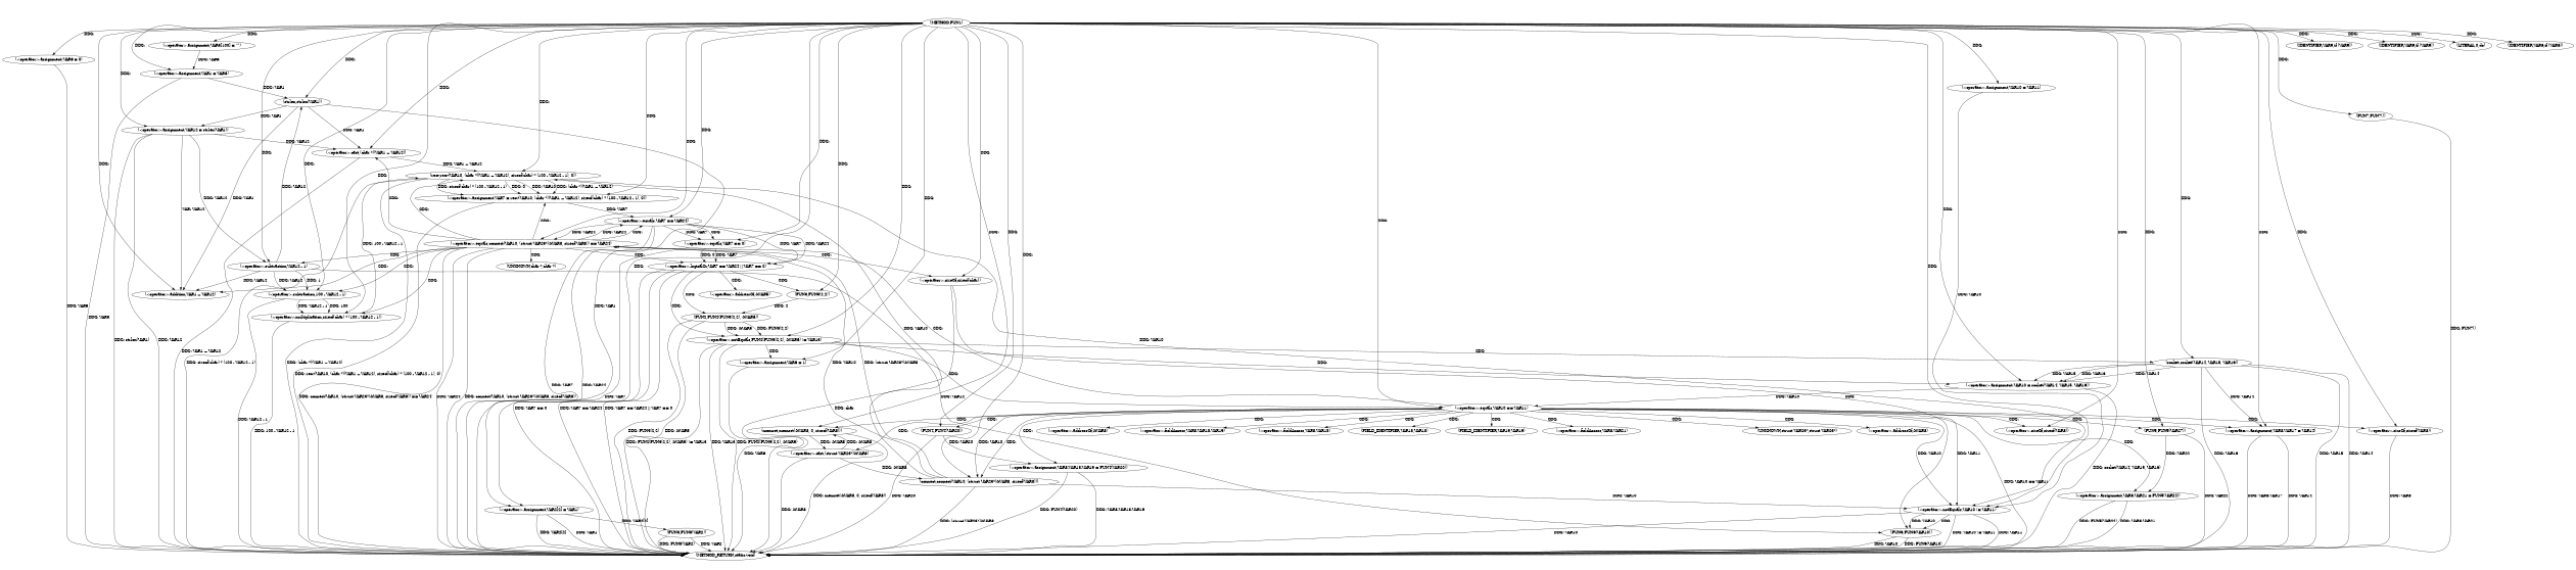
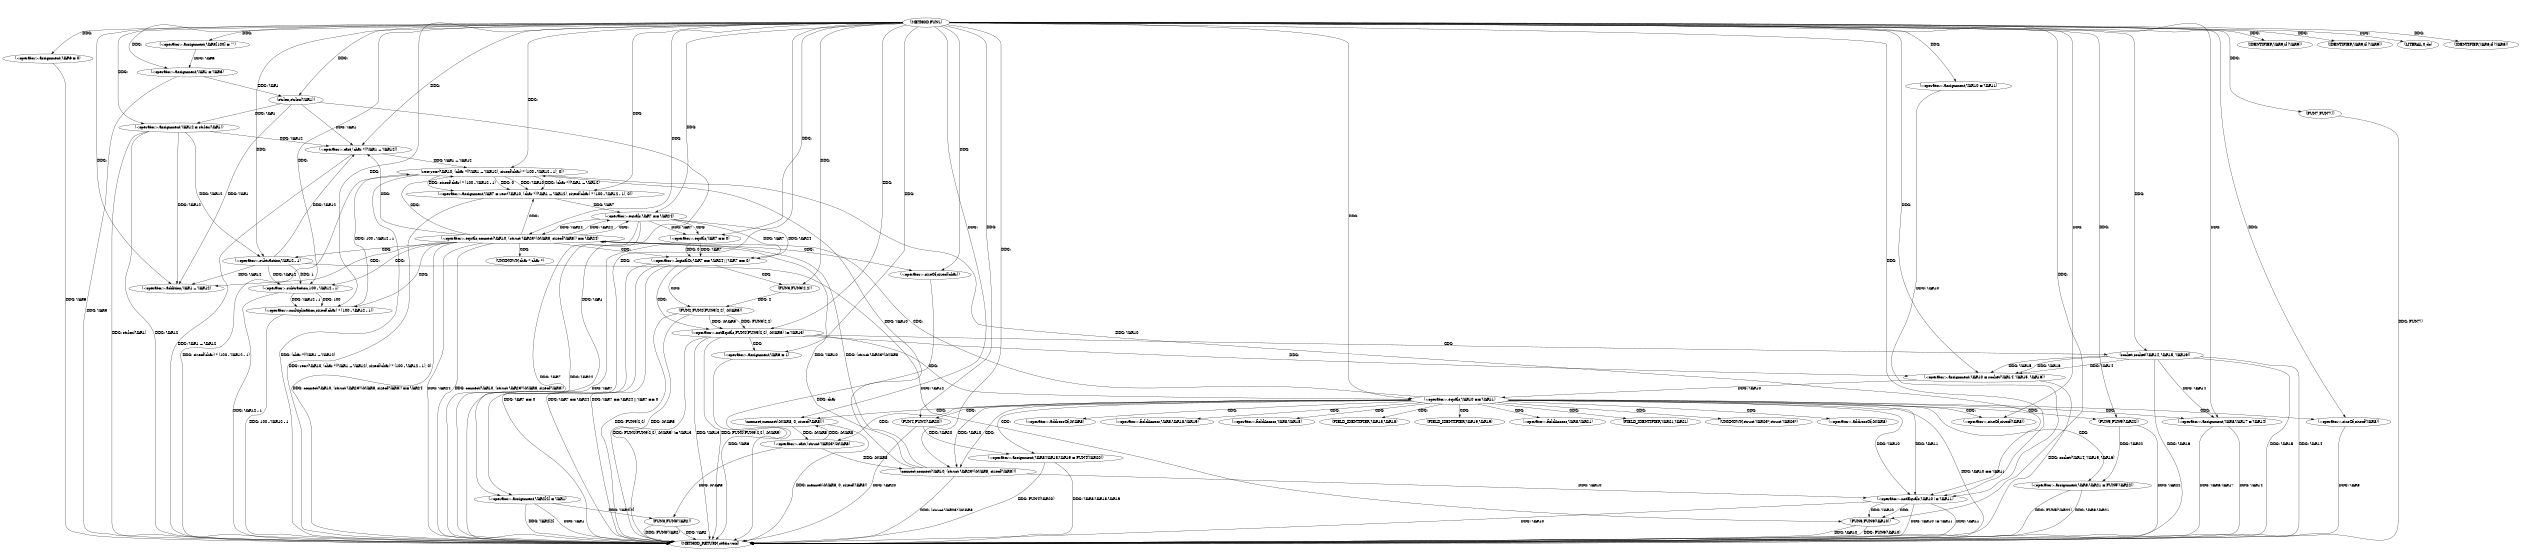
  digraph {
    n1 [label="(METHOD,FUN1)"]
    n2 [label="(<operator>.assignment,VAR3[100] = \"\")"]
    n3 [label="(<operator>.assignment,VAR1 = VAR3)"]
    n4 [label="(<operator>.assignment,VAR6 = 0)"]
    n5 [label="(<operator>.assignment,VAR10 = VAR11)"]
    n6 [label="(<operator>.assignment,VAR12 = strlen(VAR1))"]
    n7 [label="(strlen,strlen(VAR1))"]
    n8 [label="(<operator>.notEquals,FUN2(FUN3(2,2), &VAR5) != VAR13)"]
    n9 [label="(FUN3,FUN3(2,2))"]
    n10 [label="(<operator>.assignment,VAR6 = 1)"]
    n11 [label="(<operator>.assignment,VAR10 = socket(VAR14, VAR15, VAR16))"]
    n12 [label="(socket,socket(VAR14, VAR15, VAR16))"]
    n13 [label="(<operator>.equals,VAR10 == VAR11)"]
    n14 [label="(memset,memset(&VAR8, 0, sizeof(VAR8)))"]
    n15 [label="(<operator>.sizeOf,sizeof(VAR8))"]
    n16 [label="(<operator>.assignment,VAR8.VAR17 = VAR14)"]
    n17 [label="(FUN4,FUN4(VAR20))"]
-   n18 [label="(FUN5,FUN5(VAR27))"]
+   n18 [label="(FUN5,FUN5(VAR22))"]
    n19 [label="(<operator>.equals,connect(VAR10, (struct VAR23*)&VAR8, sizeof(VAR8)) == VAR24)"]
    n20 [label="(connect,connect(VAR10, (struct VAR23*)&VAR8, sizeof(VAR8)))"]
    n21 [label="(<operator>.sizeOf,sizeof(VAR8))"]
    n22 [label="(<operator>.assignment,VAR7 = recv(VAR10, (char *)(VAR1 + VAR12), sizeof(char) * (100 - VAR12 - 1), 0))"]
    n23 [label="(recv,recv(VAR10, (char *)(VAR1 + VAR12), sizeof(char) * (100 - VAR12 - 1), 0))"]
    n24 [label="(<operator>.cast,(char *)(VAR1 + VAR12))"]
    n25 [label="(<operator>.addition,VAR1 + VAR12)"]
    n26 [label="(<operator>.multiplication,sizeof(char) * (100 - VAR12 - 1))"]
    n27 [label="(<operator>.sizeOf,sizeof(char))"]
    n28 [label="(<operator>.subtraction,100 - VAR12 - 1)"]
    n29 [label="(<operator>.subtraction,VAR12 - 1)"]
    n30 [label="(<operator>.equals,VAR7 == VAR24)"]
    n31 [label="(<operator>.equals,VAR7 == 0)"]
    n32 [label="(IDENTIFIER,VAR9,if (VAR9))"]
    n33 [label="(IDENTIFIER,VAR9,if (VAR9))"]
    n34 [label="(LITERAL,0,do)"]
    n35 [label="(<operator>.notEquals,VAR10 != VAR11)"]
    n36 [label="(FUN6,FUN6(VAR10))"]
    n37 [label="(IDENTIFIER,VAR6,if (VAR6))"]
    n38 [label="(FUN7,FUN7())"]
    n39 [label="(<operator>.assignment,VAR2[2] = VAR1)"]
    n40 [label="(METHOD_RETURN,static void)"]
    n41 [label="(FUN2,FUN2(FUN3(2,2), &VAR5))"]
    n42 [label="(<operator>.assignment,VAR8.VAR18.VAR19 = FUN4(VAR20))"]
    n43 [label="(<operator>.assignment,VAR8.VAR21 = FUN5(VAR22))"]
    n44 [label="(<operator>.cast,(struct VAR23*)&VAR8)"]
    n45 [label="(<operator>.addressOf,&VAR8)"]
    n46 [label="(<operator>.fieldAccess,VAR8.VAR18.VAR19)"]
    n47 [label="(<operator>.fieldAccess,VAR8.VAR18)"]
    n48 [label="(FIELD_IDENTIFIER,VAR18,VAR18)"]
    n49 [label="(FIELD_IDENTIFIER,VAR19,VAR19)"]
    n50 [label="(<operator>.fieldAccess,VAR8.VAR21)"]
+   n51 [label="(FIELD_IDENTIFIER,VAR21,VAR21)"]
    n52 [label="(UNKNOWN,struct VAR23*,struct VAR23*)"]
    n53 [label="(<operator>.addressOf,&VAR8)"]
    n54 [label="(<operator>.logicalOr,VAR7 == VAR24 || VAR7 == 0)"]
    n55 [label="(UNKNOWN,char *,char *)"]
    n56 [label="(FUN8,FUN8(VAR2))"]
-   n57 [label="(<operator>.addressOf,&VAR5)"]
    n1 -> n2 [label="DDG: "]
    n1 -> n3 [label="DDG: "]
    n1 -> n4 [label="DDG: "]
    n1 -> n5 [label="DDG: "]
    n1 -> n6 [label="DDG: "]
    n1 -> n7 [label="DDG: "]
    n1 -> n8 [label="DDG: "]
    n1 -> n9 [label="DDG: "]
    n1 -> n10 [label="DDG: "]
    n1 -> n11 [label="DDG: "]
    n1 -> n12 [label="DDG: "]
    n1 -> n13 [label="DDG: "]
    n1 -> n14 [label="DDG: "]
    n1 -> n15 [label="DDG: "]
    n1 -> n16 [label="DDG: "]
    n1 -> n17 [label="DDG: "]
    n1 -> n18 [label="DDG: "]
    n1 -> n19 [label="DDG: "]
    n1 -> n20 [label="DDG: "]
    n1 -> n21 [label="DDG: "]
    n1 -> n22 [label="DDG: "]
    n1 -> n23 [label="DDG: "]
    n1 -> n24 [label="DDG: "]
    n1 -> n25 [label="DDG: "]
    n1 -> n26 [label="DDG: "]
    n1 -> n27 [label="DDG: "]
    n1 -> n28 [label="DDG: "]
    n1 -> n29 [label="DDG: "]
    n1 -> n30 [label="DDG: "]
    n1 -> n31 [label="DDG: "]
    n1 -> n32 [label="DDG: "]
    n1 -> n33 [label="DDG: "]
    n1 -> n34 [label="DDG: "]
    n1 -> n35 [label="DDG: "]
-   n27 -> n36 [label="DDG: "]
+   n1 -> n36 [label="DDG: "]
    n1 -> n37 [label="DDG: "]
    n1 -> n38 [label="DDG: "]
    n1 -> n39 [label="DDG: "]
    n2 -> n3 [label="DDG: VAR3"]
    n3 -> n7 [label="DDG: VAR1"]
    n3 -> n40 [label="DDG: VAR3"]
    n4 -> n40 [label="DDG: VAR6"]
    n5 -> n35 [label="DDG: VAR10"]
    n6 -> n24 [label="DDG: VAR12"]
-   n6 -> n25 [label="VAR: VAR12"]
+   n6 -> n25 [label="DDG: VAR12"]
    n6 -> n29 [label="DDG: VAR12"]
    n6 -> n40 [label="DDG: VAR12"]
    n6 -> n40 [label="DDG: strlen(VAR1)"]
    n7 -> n6 [label="DDG: VAR1"]
    n7 -> n24 [label="DDG: VAR1"]
    n7 -> n25 [label="DDG: VAR1"]
    n7 -> n39 [label="DDG: VAR1"]
    n8 -> n10 [label="CDG: "]
    n8 -> n11 [label="DDG: "]
    n8 -> n12 [label="CDG: "]
    n8 -> n13 [label="CDG: "]
    n8 -> n40 [label="DDG: FUN2(FUN3(2,2), &VAR5)"]
    n8 -> n40 [label="DDG: FUN2(FUN3(2,2), &VAR5) != VAR13"]
    n8 -> n40 [label="DDG: VAR13"]
    n9 -> n41 [label="DDG: 2"]
    n10 -> n40 [label="DDG: VAR6"]
    n11 -> n13 [label="DDG: VAR10"]
    n11 -> n40 [label="DDG: socket(VAR14, VAR15, VAR16)"]
    n12 -> n11 [label="DDG: VAR14"]
    n12 -> n11 [label="DDG: VAR15"]
    n12 -> n11 [label="DDG: VAR16"]
    n12 -> n16 [label="DDG: VAR14"]
    n12 -> n40 [label="DDG: VAR15"]
    n12 -> n40 [label="DDG: VAR14"]
    n12 -> n40 [label="DDG: VAR16"]
    n13 -> n14 [label="CDG: "]
    n13 -> n15 [label="CDG: "]
    n13 -> n16 [label="CDG: "]
    n13 -> n17 [label="CDG: "]
    n13 -> n18 [label="CDG: "]
    n13 -> n19 [label="CDG: "]
    n13 -> n20 [label="DDG: VAR10"]
    n13 -> n20 [label="CDG: "]
    n13 -> n21 [label="CDG: "]
    n13 -> n35 [label="DDG: VAR10"]
    n13 -> n35 [label="DDG: VAR11"]
    n13 -> n40 [label="DDG: VAR10 == VAR11"]
    n13 -> n42 [label="CDG: "]
    n13 -> n43 [label="CDG: "]
    n13 -> n44 [label="CDG: "]
    n13 -> n45 [label="CDG: "]
    n13 -> n46 [label="CDG: "]
    n13 -> n47 [label="CDG: "]
    n13 -> n48 [label="CDG: "]
    n13 -> n49 [label="CDG: "]
    n13 -> n50 [label="CDG: "]
+   n13 -> n51 [label="CDG: "]
    n13 -> n52 [label="CDG: "]
    n13 -> n53 [label="CDG: "]
    n14 -> n40 [label="DDG: memset(&VAR8, 0, sizeof(VAR8))"]
    n14 -> n44 [label="DDG: &VAR8"]
    n16 -> n40 [label="DDG: VAR8.VAR17"]
    n16 -> n40 [label="DDG: VAR14"]
    n17 -> n40 [label="DDG: VAR20"]
    n17 -> n42 [label="DDG: VAR20"]
    n18 -> n40 [label="DDG: VAR22"]
    n18 -> n43 [label="DDG: VAR22"]
    n19 -> n22 [label="CDG: "]
    n19 -> n23 [label="CDG: "]
    n19 -> n24 [label="CDG: "]
    n19 -> n25 [label="CDG: "]
    n19 -> n26 [label="CDG: "]
    n19 -> n27 [label="CDG: "]
    n19 -> n28 [label="CDG: "]
    n19 -> n29 [label="CDG: "]
    n19 -> n30 [label="DDG: VAR24"]
    n19 -> n30 [label="CDG: "]
    n19 -> n40 [label="DDG: connect(VAR10, (struct VAR23*)&VAR8, sizeof(VAR8))"]
    n19 -> n40 [label="DDG: connect(VAR10, (struct VAR23*)&VAR8, sizeof(VAR8)) == VAR24"]
    n19 -> n40 [label="DDG: VAR24"]
    n19 -> n54 [label="CDG: "]
    n19 -> n55 [label="CDG: "]
    n20 -> n19 [label="DDG: VAR10"]
    n20 -> n19 [label="DDG: (struct VAR23*)&VAR8"]
    n20 -> n23 [label="DDG: VAR10"]
    n20 -> n35 [label="DDG: VAR10"]
    n20 -> n40 [label="DDG: (struct VAR23*)&VAR8"]
    n21 -> n40 [label="DDG: VAR8"]
    n22 -> n30 [label="DDG: VAR7"]
    n22 -> n40 [label="DDG: recv(VAR10, (char *)(VAR1 + VAR12), sizeof(char) * (100 - VAR12 - 1), 0)"]
    n23 -> n22 [label="DDG: VAR10"]
    n23 -> n22 [label="DDG: (char *)(VAR1 + VAR12)"]
    n23 -> n22 [label="DDG: sizeof(char) * (100 - VAR12 - 1)"]
    n23 -> n22 [label="DDG: 0"]
    n23 -> n35 [label="DDG: VAR10"]
    n23 -> n40 [label="DDG: sizeof(char) * (100 - VAR12 - 1)"]
    n23 -> n40 [label="DDG: (char *)(VAR1 + VAR12)"]
    n24 -> n23 [label="DDG: VAR1 + VAR12"]
    n24 -> n40 [label="DDG: VAR1 + VAR12"]
    n26 -> n23 [label="DDG: 100 - VAR12 - 1"]
    n26 -> n40 [label="DDG: 100 - VAR12 - 1"]
    n27 -> n40 [label="DDG: char"]
    n28 -> n26 [label="DDG: 100"]
    n28 -> n26 [label="DDG: VAR12 - 1"]
    n28 -> n40 [label="DDG: VAR12 - 1"]
-   n29 -> n7 [label="DDG: VAR12"]
+   n29 -> n24 [label="DDG: VAR12"]
    n29 -> n25 [label="DDG: VAR12"]
    n29 -> n28 [label="DDG: VAR12"]
    n29 -> n28 [label="DDG: 1"]
    n29 -> n36 [label="DDG: VAR12"]
    n30 -> n19 [label="DDG: VAR24"]
    n30 -> n31 [label="DDG: VAR7"]
    n30 -> n31 [label="CDG: "]
    n30 -> n40 [label="DDG: VAR7"]
    n30 -> n40 [label="DDG: VAR24"]
    n30 -> n54 [label="DDG: VAR7"]
    n30 -> n54 [label="DDG: VAR24"]
    n31 -> n40 [label="DDG: VAR7"]
    n31 -> n54 [label="DDG: VAR7"]
    n31 -> n54 [label="DDG: 0"]
    n35 -> n36 [label="DDG: VAR10"]
    n35 -> n36 [label="CDG: "]
    n35 -> n40 [label="DDG: VAR10 != VAR11"]
    n35 -> n40 [label="DDG: VAR11"]
    n35 -> n40 [label="DDG: VAR10"]
    n36 -> n40 [label="DDG: VAR10"]
    n36 -> n40 [label="DDG: FUN6(VAR10)"]
    n38 -> n40 [label="DDG: FUN7()"]
    n39 -> n40 [label="DDG: VAR2[2]"]
    n39 -> n40 [label="DDG: VAR1"]
    n39 -> n56 [label="DDG: VAR2[2]"]
    n41 -> n8 [label="DDG: FUN3(2,2)"]
    n41 -> n8 [label="DDG: &VAR5"]
    n41 -> n40 [label="DDG: FUN3(2,2)"]
    n41 -> n40 [label="DDG: &VAR5"]
    n42 -> n40 [label="DDG: VAR8.VAR18.VAR19"]
    n42 -> n40 [label="DDG: FUN4(VAR20)"]
    n43 -> n40 [label="DDG: FUN5(VAR22)"]
    n43 -> n40 [label="DDG: VAR8.VAR21"]
    n44 -> n14 [label="DDG: &VAR8"]
    n44 -> n20 [label="DDG: &VAR8"]
-   n44 -> n40 [label="DDG: &VAR8"]
+   n44 -> n56 [label="DDG: &VAR8"]
    n54 -> n8 [label="CDG: "]
    n54 -> n9 [label="CDG: "]
    n54 -> n40 [label="DDG: VAR7 == VAR24 || VAR7 == 0"]
    n54 -> n40 [label="DDG: VAR7 == 0"]
    n54 -> n40 [label="DDG: VAR7 == VAR24"]
    n54 -> n41 [label="CDG: "]
-   n54 -> n57 [label="CDG: "]
    n56 -> n40 [label="DDG: FUN8(VAR2)"]
    n56 -> n40 [label="DDG: VAR2"]
  }
